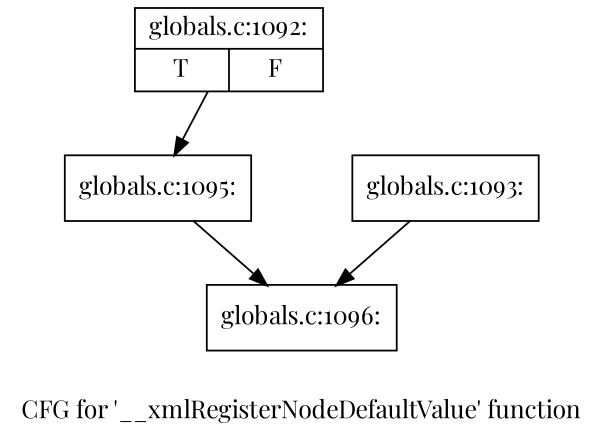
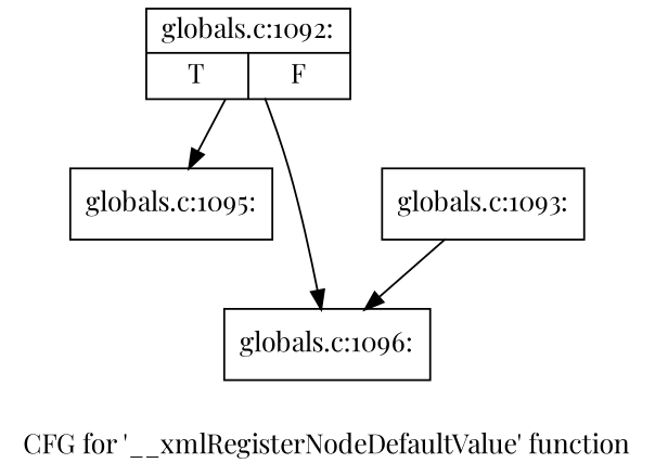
  digraph {
    fontname="Playfair Display"
    label="CFG for '__xmlRegisterNodeDefaultValue' function"
    node [fontname="Playfair Display" shape=record]
    edge [fontname="Playfair Display"]
    n1 [label="{globals.c:1092:|{<s0>T|<s1>F}}"]
    n2 [label="{globals.c:1095:}"]
    n3 [label="{globals.c:1093:}"]
    n4 [label="{globals.c:1096:}"]
    n1 -> n2
-   n2 -> n4
+   n1 -> n4
    n3 -> n4
  }
